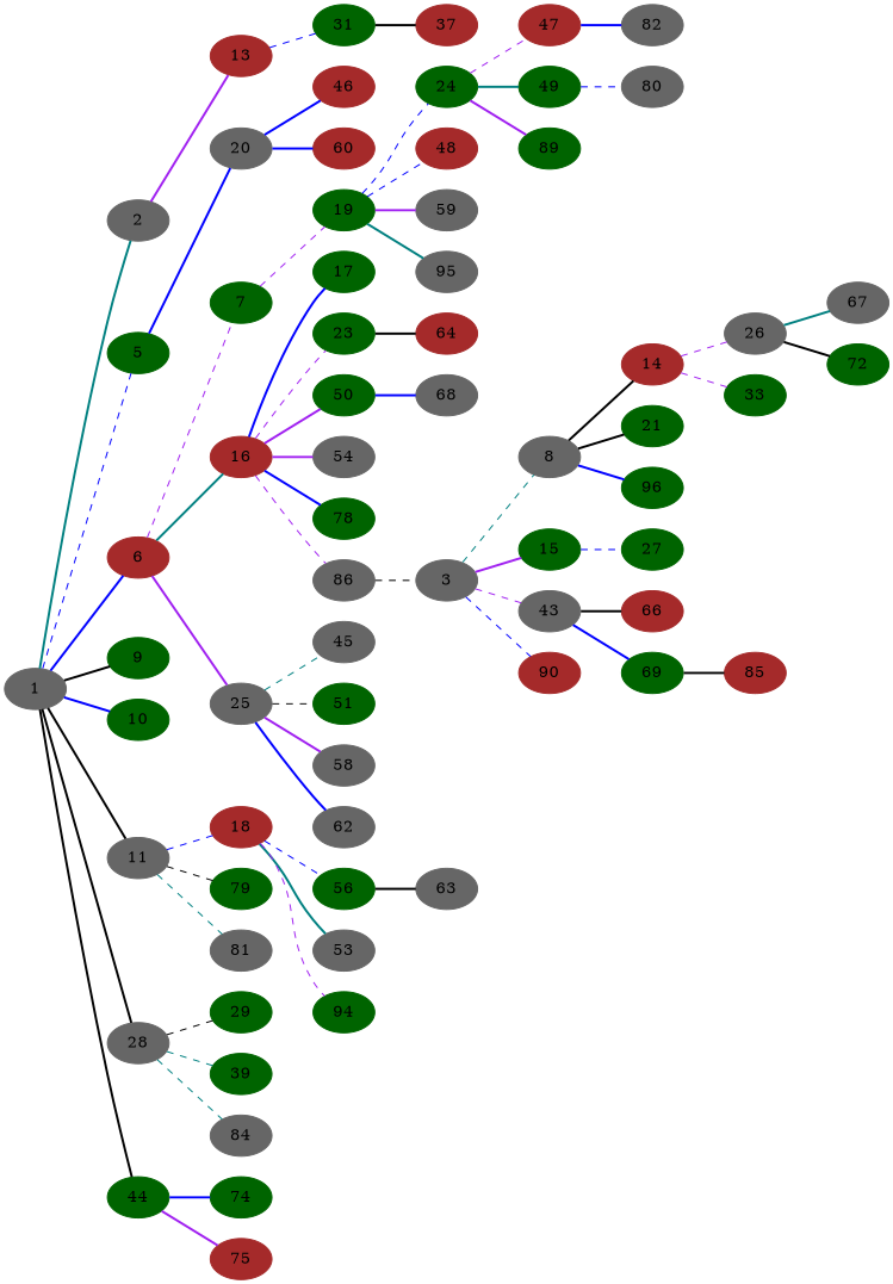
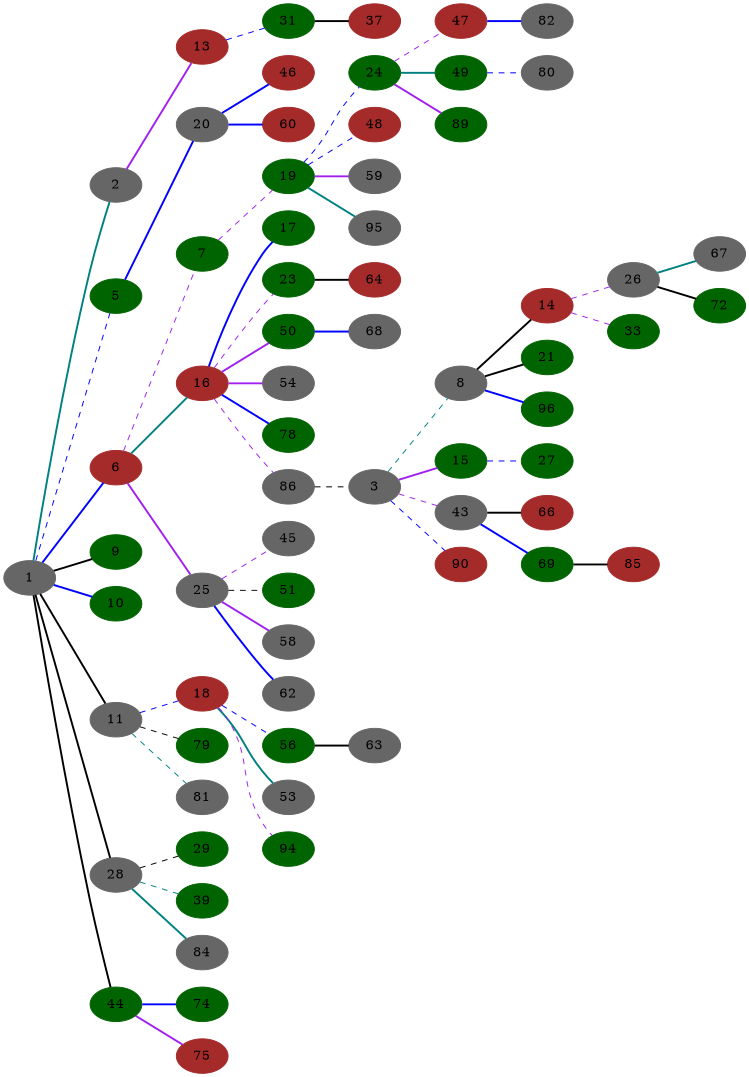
  graph {
    rankdir=LR
    node [color=darkgreen style=filled]
    edge [color=blue style=bold]
    1 [color=gray40 super="+4"]
    2 [color=gray40 super="+87"]
    5
    6 [color=brown]
    9 [super="+70"]
    10 [super="+93"]
    11 [color=gray40 super="+34"]
    28 [color=gray40 super="+55"]
    44 [super="+65"]
    13 [color=brown super="+61"]
    3 [color=gray40 super="+12"]
    8 [color=gray40 super="+32"]
    15
    43 [color=gray40 super="+52"]
    90 [color=brown]
    20 [color=gray40 super="+77"]
    7 [super="+91"]
    16 [color=brown super="+22"]
    25 [color=gray40 super="+30"]
    18 [color=brown super="+35"]
    79
    81 [color=gray40]
    29
    39 [super="+73"]
    84 [color=gray40]
    74
    75 [color=brown]
    31
    14 [color=brown]
    21
    96
    27 [super="+36"]
    66 [color=brown]
    69
    46 [color=brown]
    60 [color=brown]
    19 [super="+41"]
    17 [super="+38"]
    23 [super="+53"]
    50
    54 [color=gray40]
    78
    86 [color=gray40]
    45 [color=gray40]
    51 [super="+98"]
    58 [color=gray40]
    62 [color=gray40]
    24 [super="+42"]
    48 [color=brown]
    59 [color=gray40]
    95 [color=gray40]
    26 [color=gray40 super="+40"]
    33 [super="+57"]
    56
    n55 [color=gray40 label=53 super="+92"]
    94
    37 [color=brown]
    67 [color=gray40]
    72
    64 [color=brown super="+76"]
    68 [color=gray40]
    63 [color=gray40]
    47 [color=brown]
    49
    89
    82 [color=gray40]
    80 [color=gray40]
    85 [color=brown]
    1 -- 2 [color=teal]
    1 -- 5 [style=dashed]
    1 -- 6
    1 -- 9 [color=black]
    1 -- 10
    1 -- 11 [color=black]
    1 -- 28 [color=black]
    1 -- 44 [color=black]
    2 -- 13 [color=purple]
    5 -- 20
    6 -- 7 [color=purple style=dashed]
    6 -- 16 [color=teal]
    6 -- 25 [color=purple]
    11 -- 18 [style=dashed]
    11 -- 79 [color=black style=dashed]
    11 -- 81 [color=teal style=dashed]
    28 -- 29 [color=black style=dashed]
    28 -- 39 [color=teal style=dashed]
-   28 -- 84 [color=teal style=dashed]
+   28 -- 84 [color=teal]
    44 -- 74
    44 -- 75 [color=purple]
    13 -- 31 [style=dashed]
    3 -- 8 [color=teal style=dashed]
    3 -- 15 [color=purple]
    3 -- 43 [color=purple style=dashed]
    3 -- 90 [style=dashed]
    8 -- 14 [color=black]
    8 -- 21 [color=black]
    8 -- 96
    15 -- 27 [style=dashed]
    43 -- 66 [color=black]
    43 -- 69
    20 -- 46
    20 -- 60
    7 -- 19 [color=purple style=dashed]
    16 -- 17
    16 -- 23 [color=purple style=dashed]
    16 -- 50 [color=purple]
    16 -- 54 [color=purple]
    16 -- 78
    16 -- 86 [color=purple style=dashed]
-   25 -- 45 [color=teal style=dashed]
+   25 -- 45 [color=purple style=dashed]
    25 -- 51 [color=black style=dashed]
    25 -- 58 [color=purple]
    25 -- 62
    18 -- 56 [style=dashed]
    18 -- n55 [color=teal]
    18 -- 94 [color=purple style=dashed]
    31 -- 37 [color=black]
    14 -- 26 [color=purple style=dashed]
    14 -- 33 [color=purple style=dashed]
    69 -- 85 [color=black]
    19 -- 24 [style=dashed]
    19 -- 48 [style=dashed]
    19 -- 59 [color=purple]
    19 -- 95 [color=teal]
    23 -- 64 [color=black]
    50 -- 68
    86 -- 3 [color=black style=dashed]
    24 -- 47 [color=purple style=dashed]
    24 -- 49 [color=teal]
    24 -- 89 [color=purple]
    26 -- 67 [color=teal]
    26 -- 72 [color=black]
    56 -- 63 [color=black]
    47 -- 82
    49 -- 80 [style=dashed]
  }
